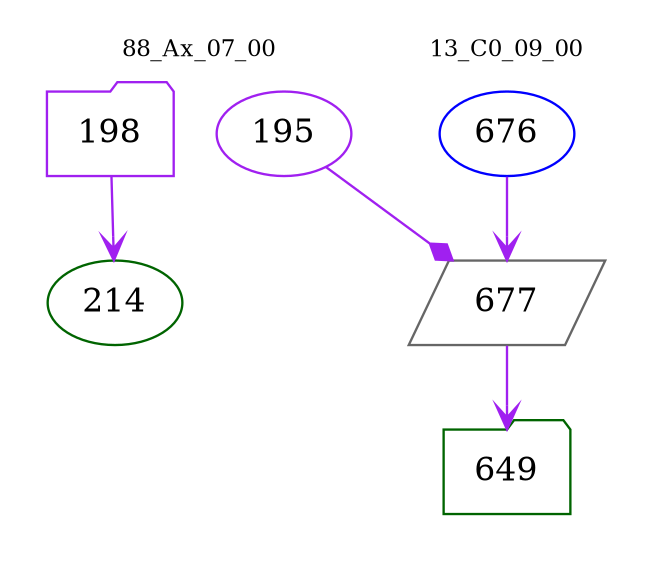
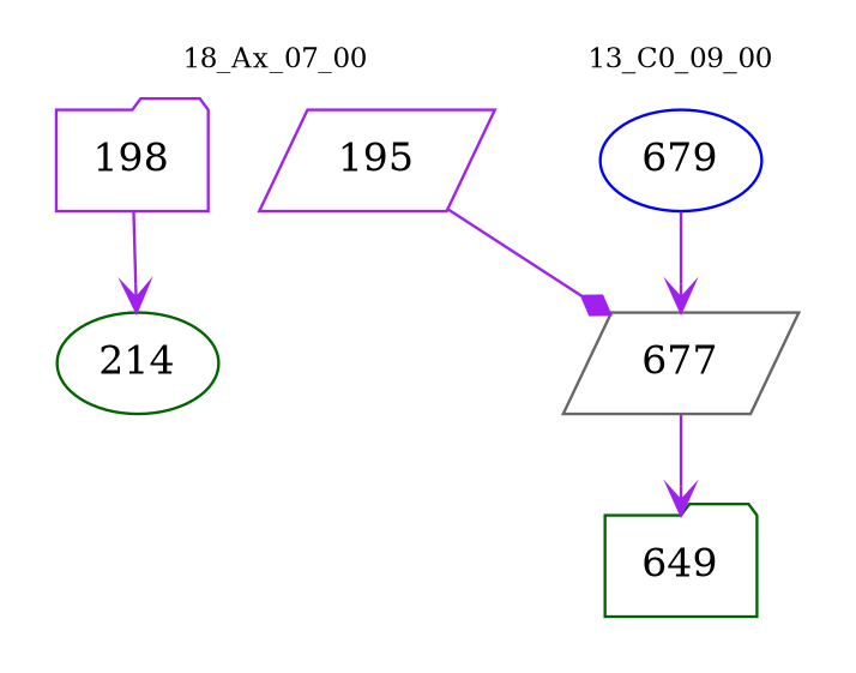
  digraph {
    node [color=purple shape=parallelogram]
    edge [arrowhead=vee color=purple]
-   n1 [label=195 shape=ellipse]
+   n1 [label=195]
    n2 [label=198 shape=folder]
    n3 [color=darkgreen label=214 shape=ellipse]
-   n4 [color=blue label=676 shape=ellipse]
+   n4 [color=blue label=679 shape=ellipse]
    n5 [color=gray40 label=677]
    n6 [color=darkgreen label=649 shape=folder]
    subgraph cluster_1 {
      color=white
      fontsize=10
-     label="88_Ax_07_00"
+     label="18_Ax_07_00"
      n1
      n2
      n3
    }
    subgraph cluster_2 {
      color=white
      fontsize=10
      label="13_C0_09_00"
      n4
      n5
      n6
    }
    n1 -> n5 [arrowhead=diamond]
    n2 -> n3
    n4 -> n5
    n5 -> n6
  }
